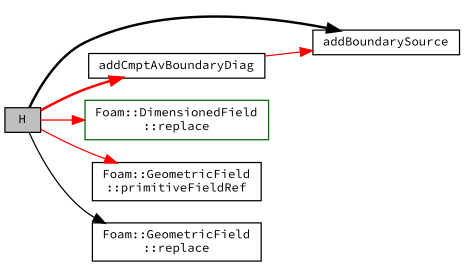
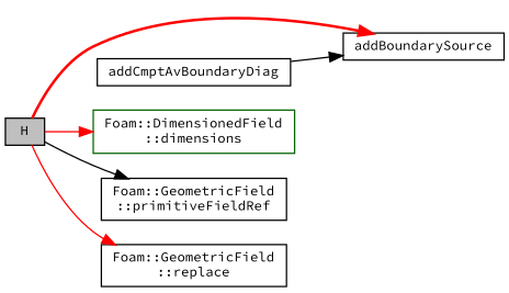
  digraph {
    fontname="Source Code Pro"
    rankdir=LR
    node [color=black fontname="Source Code Pro" fontsize=10 shape=record]
    edge [color=black fontname="Source Code Pro" fontsize=10 labelfontname=Helvetica labelfontsize=10 style=solid]
    n1 [fillcolor=grey75 fontcolor=black height=0.2 label=H style=filled width=0.4]
    n2 [height=0.2 label=addBoundarySource width=0.4]
    n3 [height=0.2 label=addCmptAvBoundaryDiag width=0.4]
-   n4 [color=darkgreen height=0.2 label="Foam::DimensionedField\l::replace" width=0.4]
+   n4 [color=darkgreen height=0.2 label="Foam::DimensionedField\l::dimensions" width=0.4]
    n5 [height=0.2 label="Foam::GeometricField\l::primitiveFieldRef" width=0.4]
    n6 [height=0.2 label="Foam::GeometricField\l::replace" width=0.4]
-   n1 -> n2 [style=bold]
-   n1 -> n3 [color=red style=bold]
+   n1 -> n2 [color=red style=bold]
    n1 -> n4 [color=red]
-   n1 -> n5 [color=red]
-   n1 -> n6
-   n3 -> n2 [color=red]
+   n1 -> n5
+   n1 -> n6 [color=red]
+   n3 -> n2
  }
